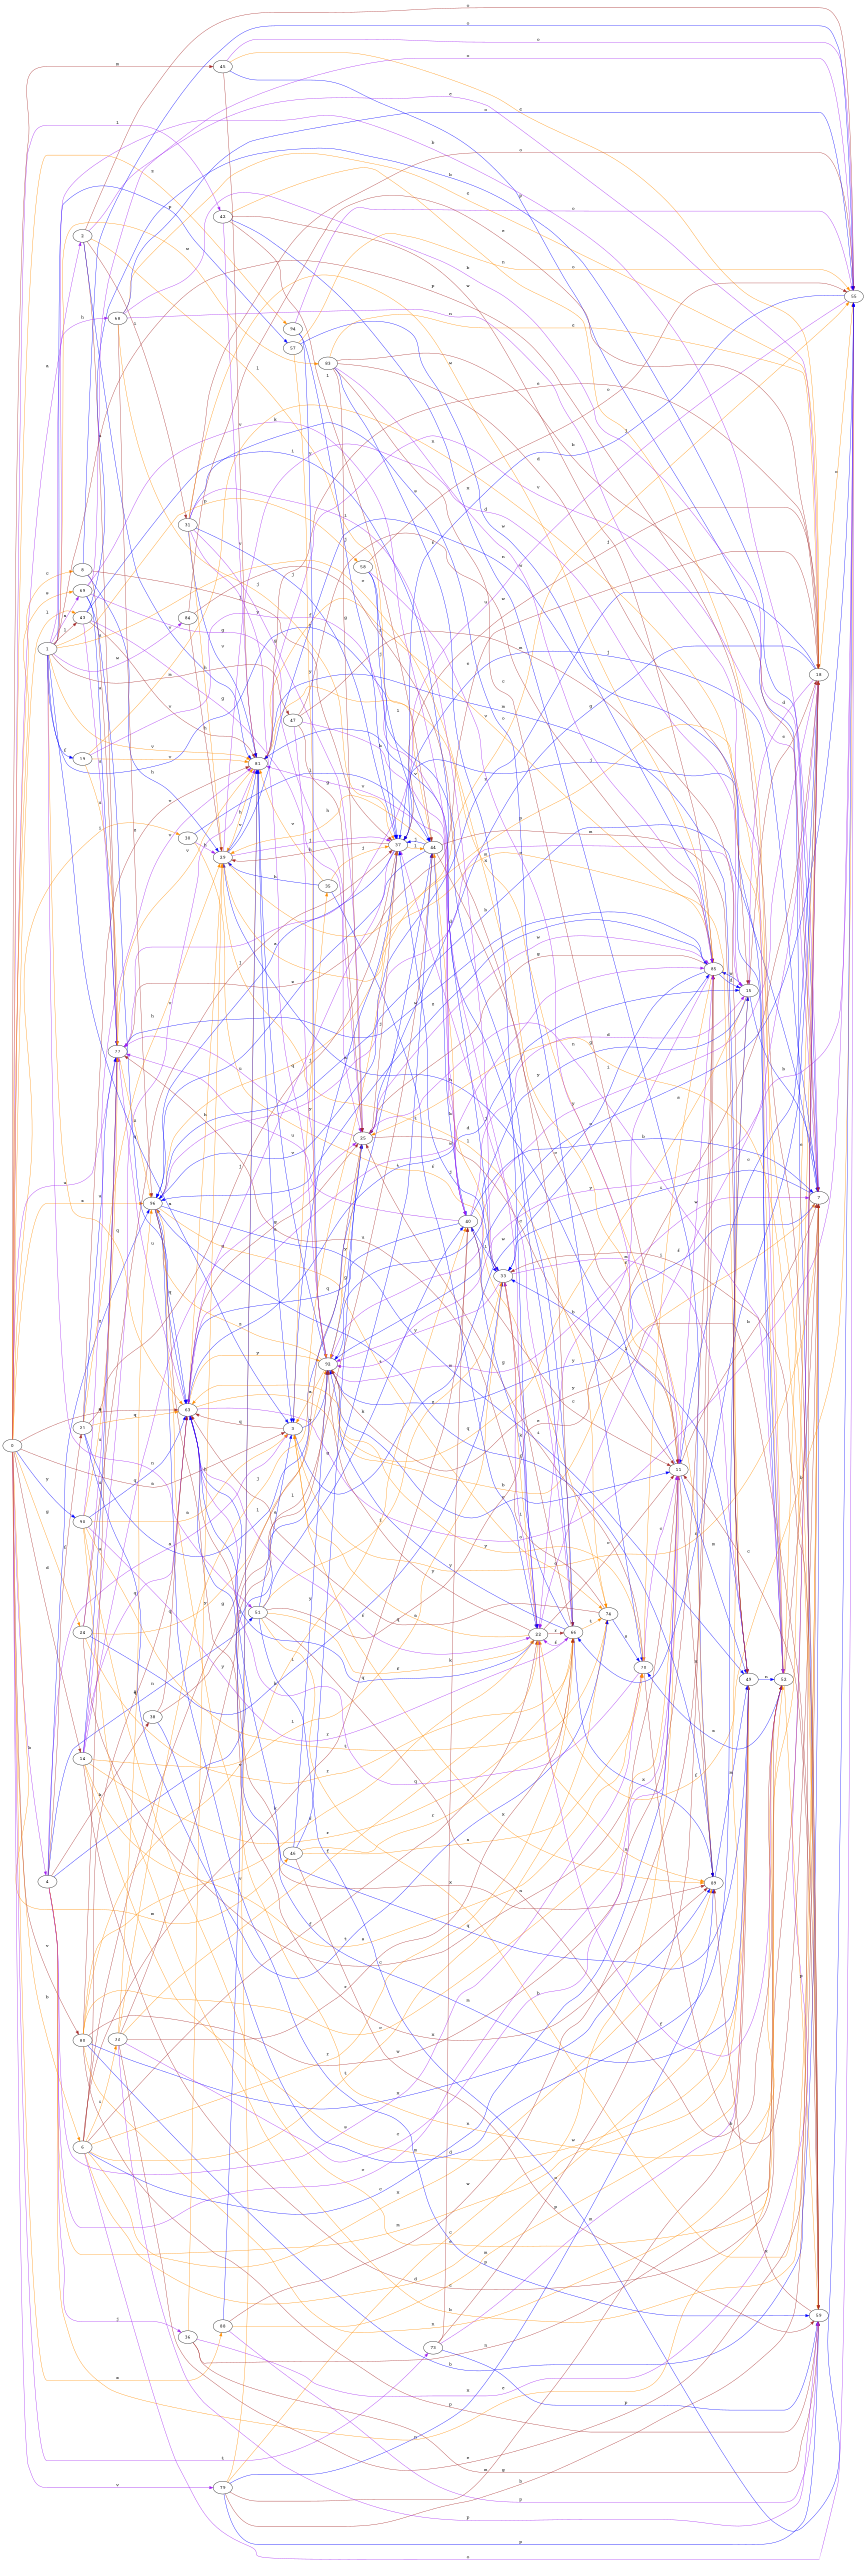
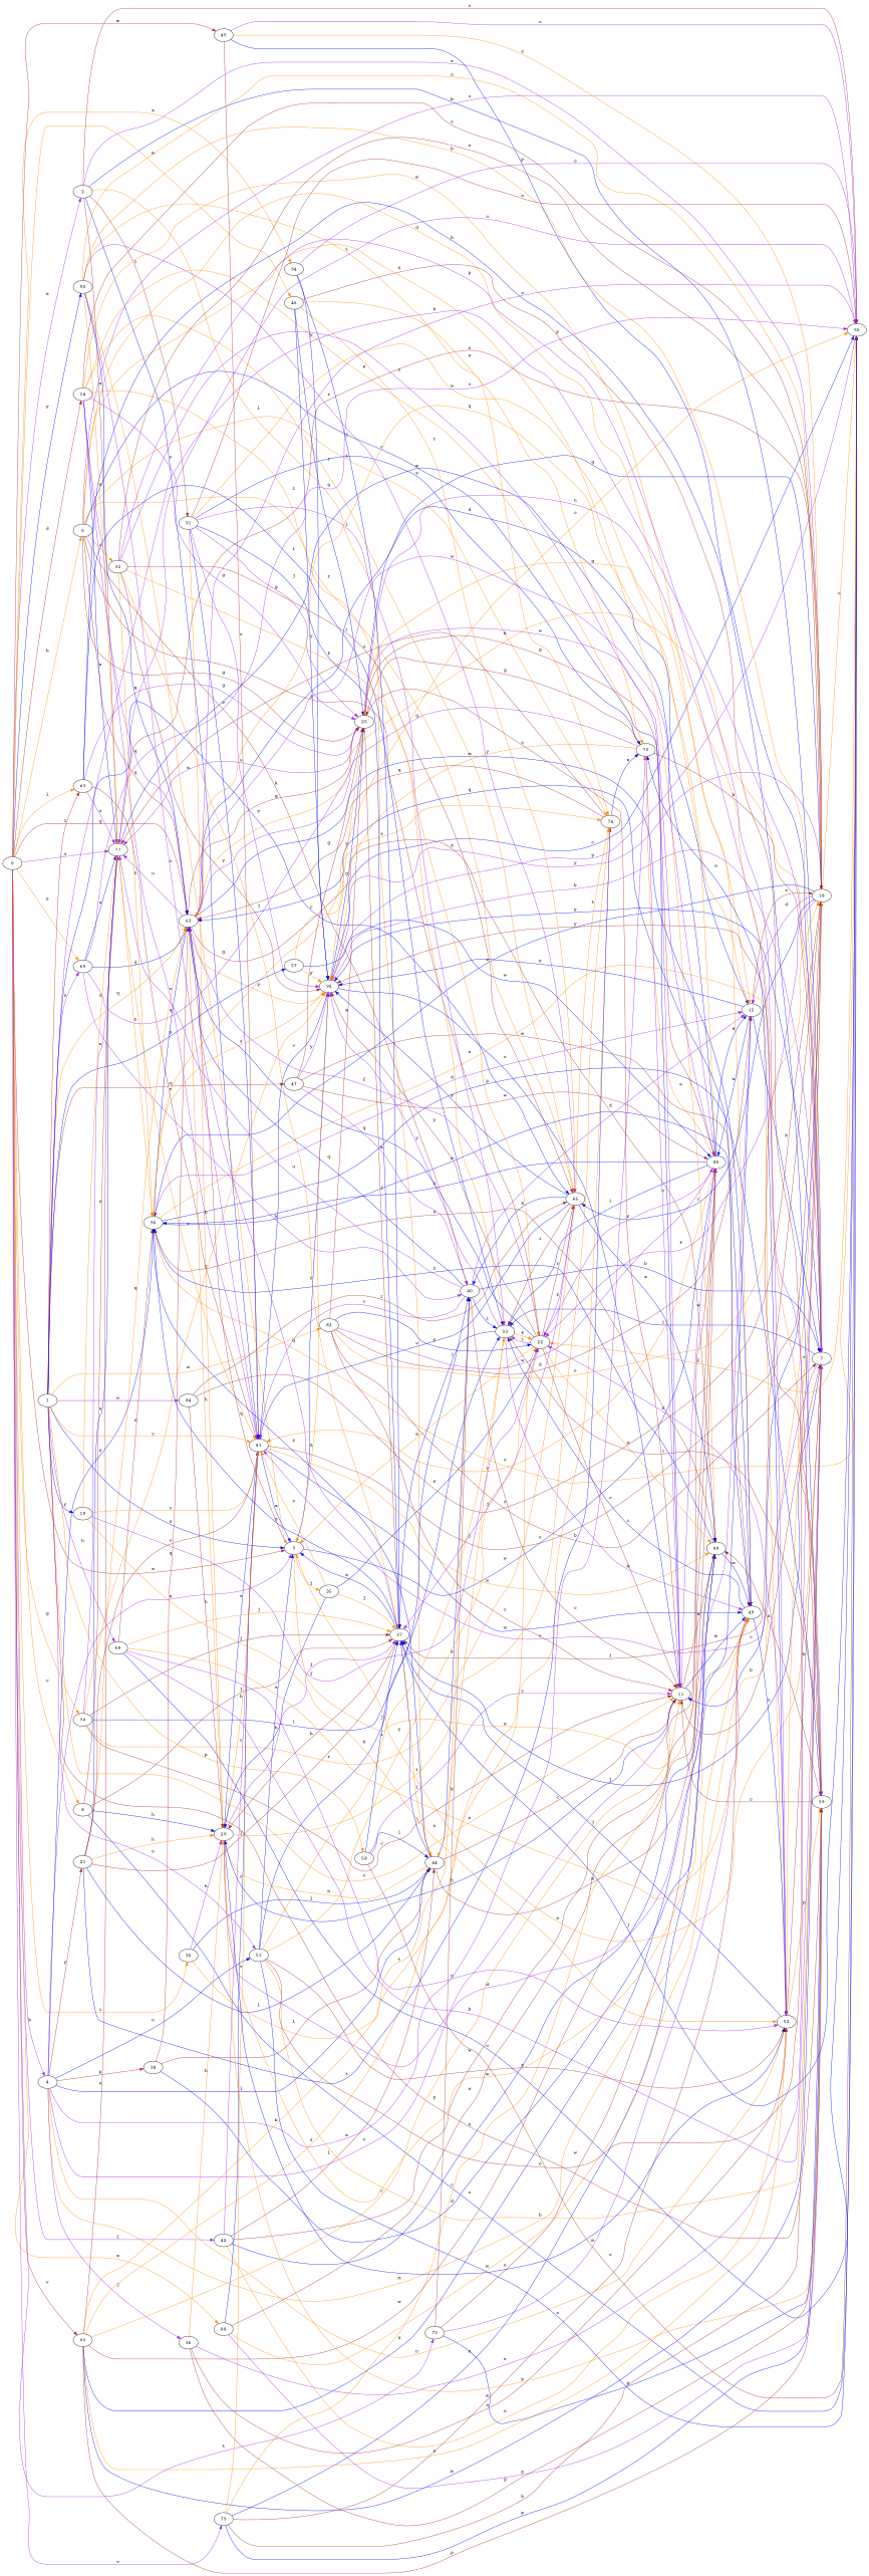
  strict digraph {
    fontname="Courier Prime"
    rankdir=LR
    node [fontname="Courier Prime"]
    edge [color=blue fontname="Courier Prime"]
    0
    2
    3
    4
    6
    8
    14
    24
    30
    42
    43
    45
    46
    63
    69
    73
    77
    79
    80
    88
    90
    94
    96
    7
    81
    18
    31
    44
    55
    35
    85
    89
    92
    11
    51
    21
    36
    38
    49
    52
    70
    66
    15
    22
    25
    32
    40
    74
    37
    29
    33
    59
    1
    19
    n55 [label=68]
    47
    57
    58
    83
    84
    0 -> 2 [color=purple label=a]
    0 -> 3 [color=brown label=a]
    0 -> 4 [color=purple label=b]
    0 -> 6 [color=darkorange label=b]
    0 -> 8 [color=darkorange label=c]
    0 -> 14 [color=brown label=d]
    0 -> 24 [color=darkorange label=g]
    0 -> 30 [color=darkorange label=i]
    0 -> 42 [color=purple label=l]
    0 -> 43 [color=darkorange label=l]
    0 -> 45 [color=brown label=m]
    0 -> 46 [color=darkorange label=m]
    0 -> 63 [color=brown label=q]
    0 -> 69 [color=darkorange label=s]
    0 -> 73 [color=purple label=t]
    0 -> 77 [color=purple label=u]
    0 -> 79 [color=purple label=v]
    0 -> 80 [color=brown label=v]
    0 -> 88 [color=darkorange label=x]
    0 -> 90 [label=y]
    0 -> 94 [color=darkorange label=z]
-   0 -> 96 [color=darkorange label=z]
    2 -> 77 [color=brown label=u]
-   96 -> 7 [label=b]
+   2 -> 7 [label=b]
    2 -> 81 [label=v]
    2 -> 18 [color=purple label=e]
    2 -> 31 [color=brown label=i]
    2 -> 44 [color=darkorange label=l]
    2 -> 55 [color=brown label=o]
    3 -> 63 [color=brown label=q]
    3 -> 35 [color=darkorange label=j]
    3 -> 85 [label=w]
    3 -> 89 [color=darkorange label=x]
    3 -> 92 [label=y]
    4 -> 3 [color=purple label=a]
    4 -> 96 [label=z]
    4 -> 44 [label=l]
    4 -> 11 [color=purple label=c]
    4 -> 51 [label=n]
    4 -> 21 [color=brown label=f]
    4 -> 36 [color=purple label=j]
    4 -> 38 [color=brown label=k]
    4 -> 49 [color=darkorange label=m]
    4 -> 52 [color=darkorange label=n]
    4 -> 70 [color=purple label=s]
    6 -> 63 [color=brown label=q]
    6 -> 55 [color=purple label=o]
    6 -> 89 [color=darkorange label=x]
    6 -> 11 [label=c]
    6 -> 66 [color=darkorange label=r]
    6 -> 15 [color=darkorange label=d]
    6 -> 22 [color=brown label=f]
    6 -> 25 [color=brown label=g]
    6 -> 32 [color=darkorange label=i]
    6 -> 40 [color=brown label=k]
    6 -> 74 [color=darkorange label=t]
    8 -> 77 [color=brown label=u]
    8 -> 55 [label=o]
    8 -> 37 [color=brown label=j]
    8 -> 29 [label=h]
    14 -> 63 [color=purple label=q]
    14 -> 77 [label=u]
    14 -> 81 [color=purple label=v]
    14 -> 18 [color=brown label=e]
    14 -> 49 [color=darkorange label=m]
    14 -> 70 [color=darkorange label=s]
    14 -> 66 [color=darkorange label=r]
    14 -> 25 [color=purple label=g]
    14 -> 33 [color=darkorange label=i]
    24 -> 77 [color=purple label=u]
    24 -> 92 [color=darkorange label=y]
    24 -> 11 [color=brown label=c]
    24 -> 66 [color=darkorange label=r]
    24 -> 37 [color=brown label=j]
    24 -> 33 [label=i]
    30 -> 44 [label=l]
    30 -> 74 [color=darkorange label=t]
    30 -> 29 [color=purple label=h]
    42 -> 81 [color=purple label=v]
    42 -> 44 [color=brown label=l]
    42 -> 85 [color=brown label=w]
    42 -> 89 [label=x]
    42 -> 52 [color=darkorange label=n]
    43 -> 77 [color=purple label=u]
    43 -> 7 [label=b]
    43 -> 81 [color=brown label=v]
    43 -> 25 [color=purple label=g]
    43 -> 33 [label=i]
    45 -> 81 [color=brown label=v]
    45 -> 18 [color=darkorange label=e]
    45 -> 55 [color=purple label=o]
    45 -> 59 [label=p]
    46 -> 92 [label=y]
    46 -> 70 [color=darkorange label=s]
    46 -> 66 [color=darkorange label=r]
    46 -> 25 [label=g]
    46 -> 59 [color=brown label=p]
    63 -> 77 [color=purple label=u]
    63 -> 7 [color=darkorange label=b]
    63 -> 55 [color=purple label=o]
    63 -> 85 [color=purple label=w]
    63 -> 89 [color=brown label=x]
    63 -> 92 [color=darkorange label=y]
    63 -> 49 [label=m]
    63 -> 15 [label=d]
    63 -> 22 [color=purple label=f]
    63 -> 25 [color=brown label=g]
    63 -> 29 [color=darkorange label=h]
    69 -> 63 [label=q]
    69 -> 77 [label=u]
    69 -> 55 [color=purple label=o]
    69 -> 25 [color=purple label=g]
    69 -> 40 [color=purple label=k]
    73 -> 85 [color=brown label=w]
    73 -> 49 [color=purple label=m]
    73 -> 40 [color=brown label=k]
    73 -> 59 [label=p]
    77 -> 96 [color=darkorange label=z]
    77 -> 81 [color=darkorange label=v]
    77 -> 18 [color=brown label=e]
    77 -> 85 [label=w]
    79 -> 7 [color=brown label=b]
    79 -> 81 [color=darkorange label=v]
    79 -> 89 [label=x]
    79 -> 11 [color=darkorange label=c]
    79 -> 49 [color=brown label=m]
    79 -> 59 [label=p]
    80 -> 77 [color=brown label=u]
    80 -> 7 [label=b]
    80 -> 85 [color=brown label=w]
    80 -> 89 [label=x]
    80 -> 11 [color=darkorange label=c]
    80 -> 52 [color=darkorange label=n]
    80 -> 22 [color=darkorange label=f]
    80 -> 40 [color=darkorange label=k]
    80 -> 59 [color=brown label=p]
    88 -> 81 [label=v]
    88 -> 85 [color=brown label=w]
    88 -> 49 [color=darkorange label=m]
    88 -> 59 [color=purple label=p]
    90 -> 3 [color=darkorange label=a]
    90 -> 63 [label=q]
    90 -> 77 [color=darkorange label=u]
    90 -> 7 [color=darkorange label=b]
    90 -> 81 [color=purple label=v]
    90 -> 18 [color=darkorange label=e]
    90 -> 66 [color=purple label=r]
    90 -> 74 [color=darkorange label=t]
    94 -> 55 [color=purple label=o]
    94 -> 92 [label=y]
    94 -> 37 [label=j]
    96 -> 63 [label=q]
    96 -> 55 [color=darkorange label=o]
    96 -> 89 [color=brown label=x]
    96 -> 49 [label=m]
    96 -> 52 [color=darkorange label=n]
    96 -> 15 [color=purple label=d]
    96 -> 74 [color=darkorange label=t]
    96 -> 59 [label=p]
    7 -> 3 [color=darkorange label=a]
    7 -> 81 [color=purple label=v]
    7 -> 92 [label=y]
    7 -> 37 [label=j]
    7 -> 33 [label=i]
    81 -> 3 [label=a]
    81 -> 18 [color=brown label=e]
    81 -> 89 [color=darkorange label=x]
    81 -> 49 [label=m]
    81 -> 29 [color=darkorange label=h]
    18 -> 96 [label=z]
    18 -> 55 [color=darkorange label=o]
    18 -> 92 [color=purple label=y]
    18 -> 11 [label=c]
    18 -> 66 [label=r]
    18 -> 15 [color=purple label=d]
    18 -> 22 [color=purple label=f]
    18 -> 25 [label=g]
    18 -> 37 [color=brown label=j]
    31 -> 81 [label=v]
    31 -> 55 [color=brown label=o]
    31 -> 85 [color=darkorange label=w]
    31 -> 92 [color=purple label=y]
    31 -> 70 [label=s]
    31 -> 25 [color=purple label=g]
    31 -> 37 [label=j]
    31 -> 29 [color=darkorange label=h]
    31 -> 33 [color=purple label=i]
    44 -> 96 [label=z]
    44 -> 11 [color=brown label=c]
    44 -> 49 [color=brown label=m]
    44 -> 40 [label=k]
    44 -> 37 [label=j]
    44 -> 29 [color=darkorange label=h]
    55 -> 77 [color=purple label=u]
    55 -> 92 [color=purple label=y]
    55 -> 22 [color=darkorange label=f]
    55 -> 37 [label=j]
    35 -> 81 [color=darkorange label=v]
    35 -> 22 [label=f]
    35 -> 37 [color=darkorange label=j]
    35 -> 29 [label=h]
    85 -> 96 [label=z]
    85 -> 81 [color=darkorange label=v]
    85 -> 70 [color=darkorange label=s]
    85 -> 15 [label=d]
    85 -> 22 [color=purple label=f]
    85 -> 25 [color=brown label=g]
    85 -> 33 [label=i]
    89 -> 96 [label=z]
    89 -> 49 [label=m]
    92 -> 3 [color=darkorange label=a]
    92 -> 96 [color=darkorange label=z]
    92 -> 7 [color=purple label=b]
    92 -> 81 [label=v]
    92 -> 55 [label=o]
    92 -> 11 [label=c]
    92 -> 25 [label=g]
    11 -> 7 [color=brown label=b]
    11 -> 85 [color=purple label=w]
    11 -> 89 [color=brown label=x]
    11 -> 49 [label=m]
    11 -> 29 [label=h]
    51 -> 3 [label=a]
    51 -> 7 [color=darkorange label=b]
    51 -> 18 [color=brown label=e]
    51 -> 55 [label=o]
    51 -> 52 [color=brown label=n]
    51 -> 22 [color=darkorange label=f]
    51 -> 40 [label=k]
    51 -> 33 [color=darkorange label=i]
    21 -> 63 [color=darkorange label=q]
    21 -> 77 [label=u]
    21 -> 81 [color=brown label=v]
    21 -> 44 [label=l]
    21 -> 74 [label=t]
    21 -> 37 [color=brown label=j]
    21 -> 29 [color=darkorange label=h]
    36 -> 18 [color=purple label=e]
    36 -> 52 [color=brown label=n]
    36 -> 29 [color=darkorange label=h]
    36 -> 59 [color=brown label=g]
    38 -> 63 [color=brown label=q]
    38 -> 44 [color=brown label=l]
    38 -> 15 [label=d]
    49 -> 63 [label=q]
    49 -> 52 [label=n]
    49 -> 33 [label=i]
    52 -> 7 [color=brown label=b]
    52 -> 18 [color=darkorange label=e]
    52 -> 70 [label=s]
    52 -> 22 [color=purple label=f]
    52 -> 37 [label=j]
    52 -> 59 [color=darkorange label=p]
    70 -> 63 [color=purple label=q]
    70 -> 7 [color=brown label=b]
    70 -> 92 [color=darkorange label=y]
    70 -> 11 [color=purple label=c]
    70 -> 25 [color=brown label=g]
    66 -> 81 [label=v]
    66 -> 89 [label=x]
    66 -> 92 [label=y]
    66 -> 22 [color=purple label=f]
    66 -> 40 [label=k]
    66 -> 74 [color=darkorange label=t]
    66 -> 37 [color=purple label=j]
    66 -> 33 [color=brown label=i]
    15 -> 63 [color=darkorange label=q]
    15 -> 7 [label=b]
    15 -> 18 [color=brown label=e]
    15 -> 85 [label=w]
    15 -> 92 [label=y]
    22 -> 3 [color=darkorange label=a]
    22 -> 63 [label=q]
    22 -> 89 [color=darkorange label=x]
    22 -> 92 [color=brown label=y]
    22 -> 11 [color=brown label=c]
    22 -> 66 [color=brown label=r]
    22 -> 33 [color=purple label=i]
    25 -> 77 [color=purple label=u]
    25 -> 85 [color=purple label=w]
    25 -> 92 [color=darkorange label=y]
    25 -> 11 [color=brown label=c]
    25 -> 52 [color=purple label=n]
    25 -> 37 [color=brown label=j]
    32 -> 96 [color=darkorange label=z]
    32 -> 18 [color=brown label=e]
    32 -> 92 [color=brown label=y]
    32 -> 11 [color=purple label=c]
    32 -> 66 [color=brown label=r]
    32 -> 22 [color=darkorange label=f]
    32 -> 37 [color=darkorange label=j]
    32 -> 59 [color=purple label=p]
    40 -> 63 [label=q]
    40 -> 77 [color=purple label=u]
    40 -> 7 [label=b]
    40 -> 81 [color=purple label=v]
    40 -> 11 [color=brown label=c]
    40 -> 15 [color=purple label=d]
    40 -> 33 [label=i]
    74 -> 63 [color=brown label=q]
    74 -> 77 [color=brown label=u]
    74 -> 70 [label=s]
    37 -> 3 [label=a]
    37 -> 63 [color=purple label=q]
    37 -> 96 [label=z]
    37 -> 44 [color=darkorange label=l]
    37 -> 29 [color=brown label=h]
    29 -> 81 [label=v]
    29 -> 49 [color=darkorange label=m]
    29 -> 52 [label=n]
    29 -> 15 [color=purple label=d]
    29 -> 74 [color=darkorange label=t]
    29 -> 37 [color=purple label=j]
    29 -> 59 [color=darkorange label=p]
    33 -> 44 [color=darkorange label=l]
    33 -> 92 [color=purple label=y]
    33 -> 49 [color=purple label=m]
    33 -> 22 [color=darkorange label=f]
    33 -> 37 [label=j]
    59 -> 89 [color=brown label=x]
    59 -> 92 [color=brown label=y]
    59 -> 11 [color=brown label=c]
    59 -> 25 [color=darkorange label=g]
    59 -> 33 [color=brown label=i]
    1 -> 3 [label=a]
    1 -> 43 [color=brown label=l]
    1 -> 63 [color=darkorange label=q]
    1 -> 69 [color=purple label=s]
    1 -> 7 [color=purple label=b]
    1 -> 81 [color=darkorange label=v]
    1 -> 11 [color=darkorange label=c]
    1 -> 51 [color=purple label=n]
    1 -> 66 [label=r]
    1 -> 59 [color=brown label=p]
    1 -> 19 [label=f]
    1 -> n55 [color=purple label=h]
    1 -> 47 [color=brown label=m]
    1 -> 57 [label=p]
    1 -> 58 [color=darkorange label=p]
    1 -> 83 [color=darkorange label=w]
    1 -> 84 [color=purple label=w]
    19 -> 77 [color=darkorange label=u]
    19 -> 81 [color=darkorange label=v]
    19 -> 52 [color=darkorange label=n]
    19 -> 22 [color=purple label=f]
    n55 -> 96 [color=brown label=z]
    n55 -> 7 [color=purple label=b]
    n55 -> 18 [color=darkorange label=e]
    n55 -> 55 [label=o]
    n55 -> 52 [color=purple label=n]
    n55 -> 37 [color=darkorange label=j]
    47 -> 85 [color=brown label=w]
    47 -> 92 [color=purple label=y]
    47 -> 49 [color=brown label=m]
    47 -> 25 [color=brown label=g]
    47 -> 40 [color=purple label=k]
    57 -> 55 [color=darkorange label=o]
    57 -> 85 [label=w]
    57 -> 92 [color=darkorange label=y]
    58 -> 44 [label=l]
    58 -> 55 [color=brown label=o]
    58 -> 11 [color=purple label=c]
    58 -> 37 [label=j]
    83 -> 7 [color=brown label=b]
    83 -> 18 [color=darkorange label=e]
    83 -> 85 [color=purple label=w]
    83 -> 11 [color=brown label=c]
    83 -> 15 [color=brown label=d]
    83 -> 22 [label=f]
    83 -> 25 [color=brown label=g]
    84 -> 18 [color=brown label=e]
    84 -> 66 [color=brown label=r]
    84 -> 29 [color=brown label=h]
  }
